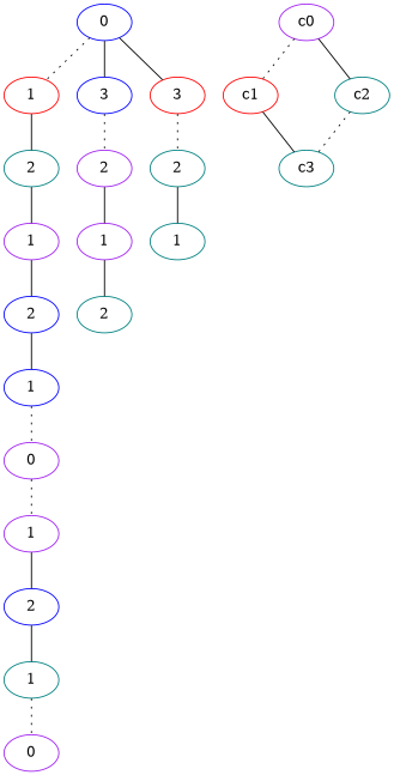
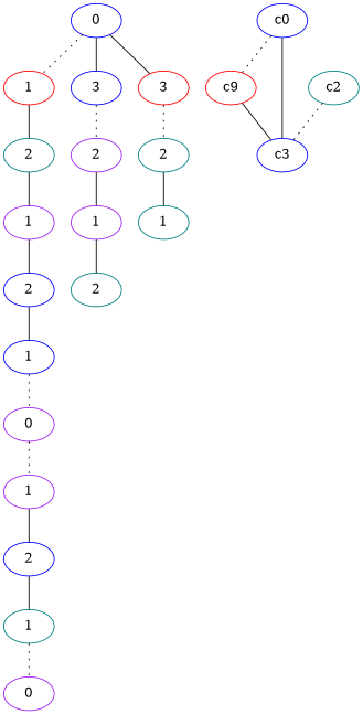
  graph {
    node [color=teal]
    n1 [color=blue label=0]
    n2 [color=red label=1]
    n3 [color=blue label=3]
    n4 [color=red label=3]
    n5 [label=2]
    n6 [color=purple label=2]
    n7 [label=2]
    n8 [color=purple label=1]
    n9 [color=blue label=2]
    n10 [color=blue label=1]
    n11 [color=purple label=0]
    n12 [color=purple label=1]
    n13 [color=blue label=2]
    n14 [label=1]
    n15 [color=purple label=0]
    n16 [color=purple label=1]
    n17 [label=2]
    n18 [label=1]
-   c1 [color=red]
-   c0 [color=purple]
-   c3
+   c1 [color=red label=c9]
+   c0 [color=blue]
+   c3 [color=blue]
    c2
    n1 -- n2 [style=dotted]
    n1 -- n3
    n1 -- n4
    n2 -- n5
    n3 -- n6 [style=dotted]
    n4 -- n7 [style=dotted]
    n5 -- n8
    n6 -- n16
    n7 -- n18
    n8 -- n9
    n9 -- n10
    n10 -- n11 [style=dotted]
    n11 -- n12 [style=dotted]
    n12 -- n13
    n13 -- n14
    n14 -- n15 [style=dotted]
    n16 -- n17
    c1 -- c3
    c0 -- c1 [style=dotted]
-   c0 -- c2
+   c0 -- c3
    c2 -- c3 [style=dotted]
  }
